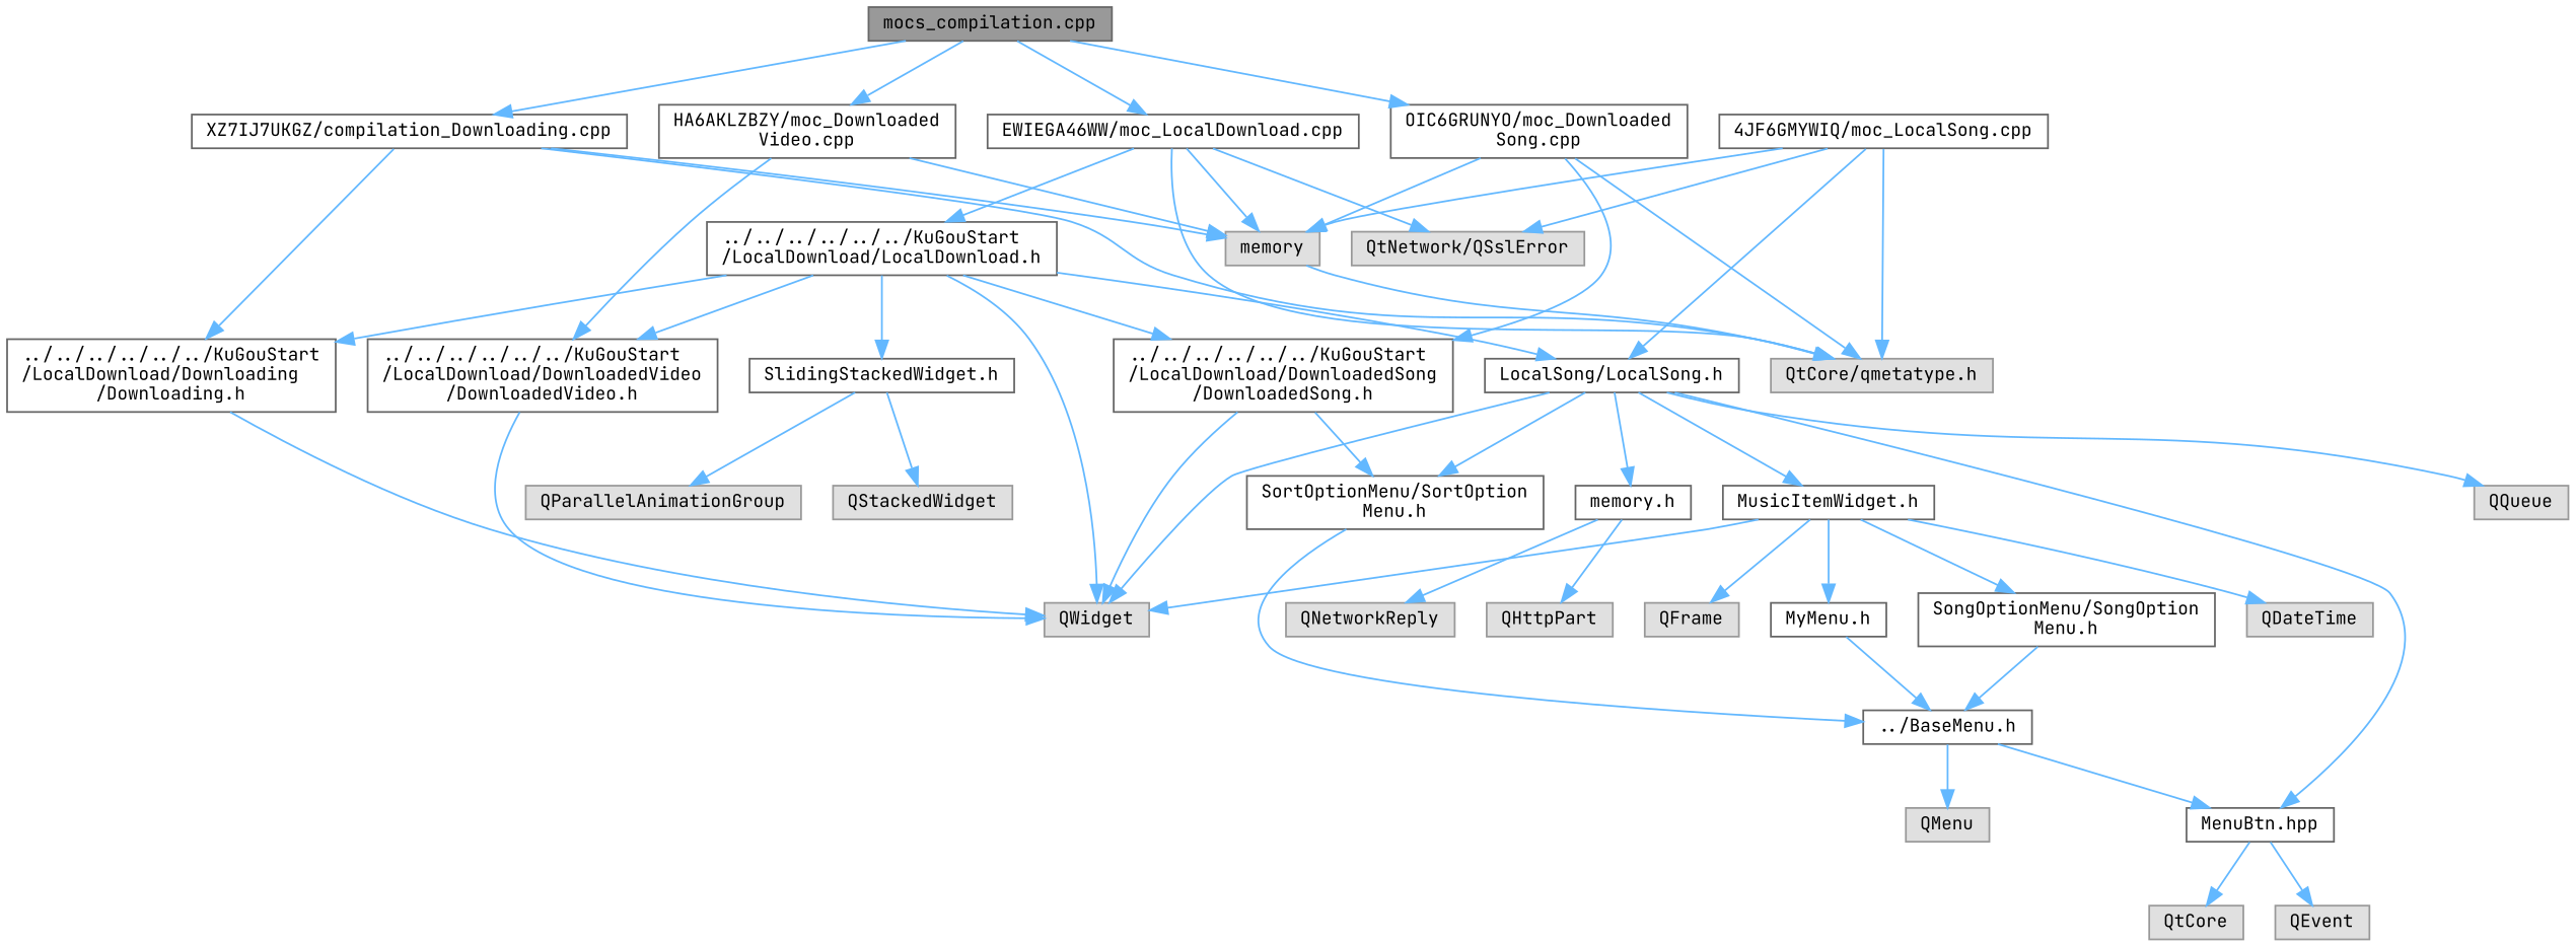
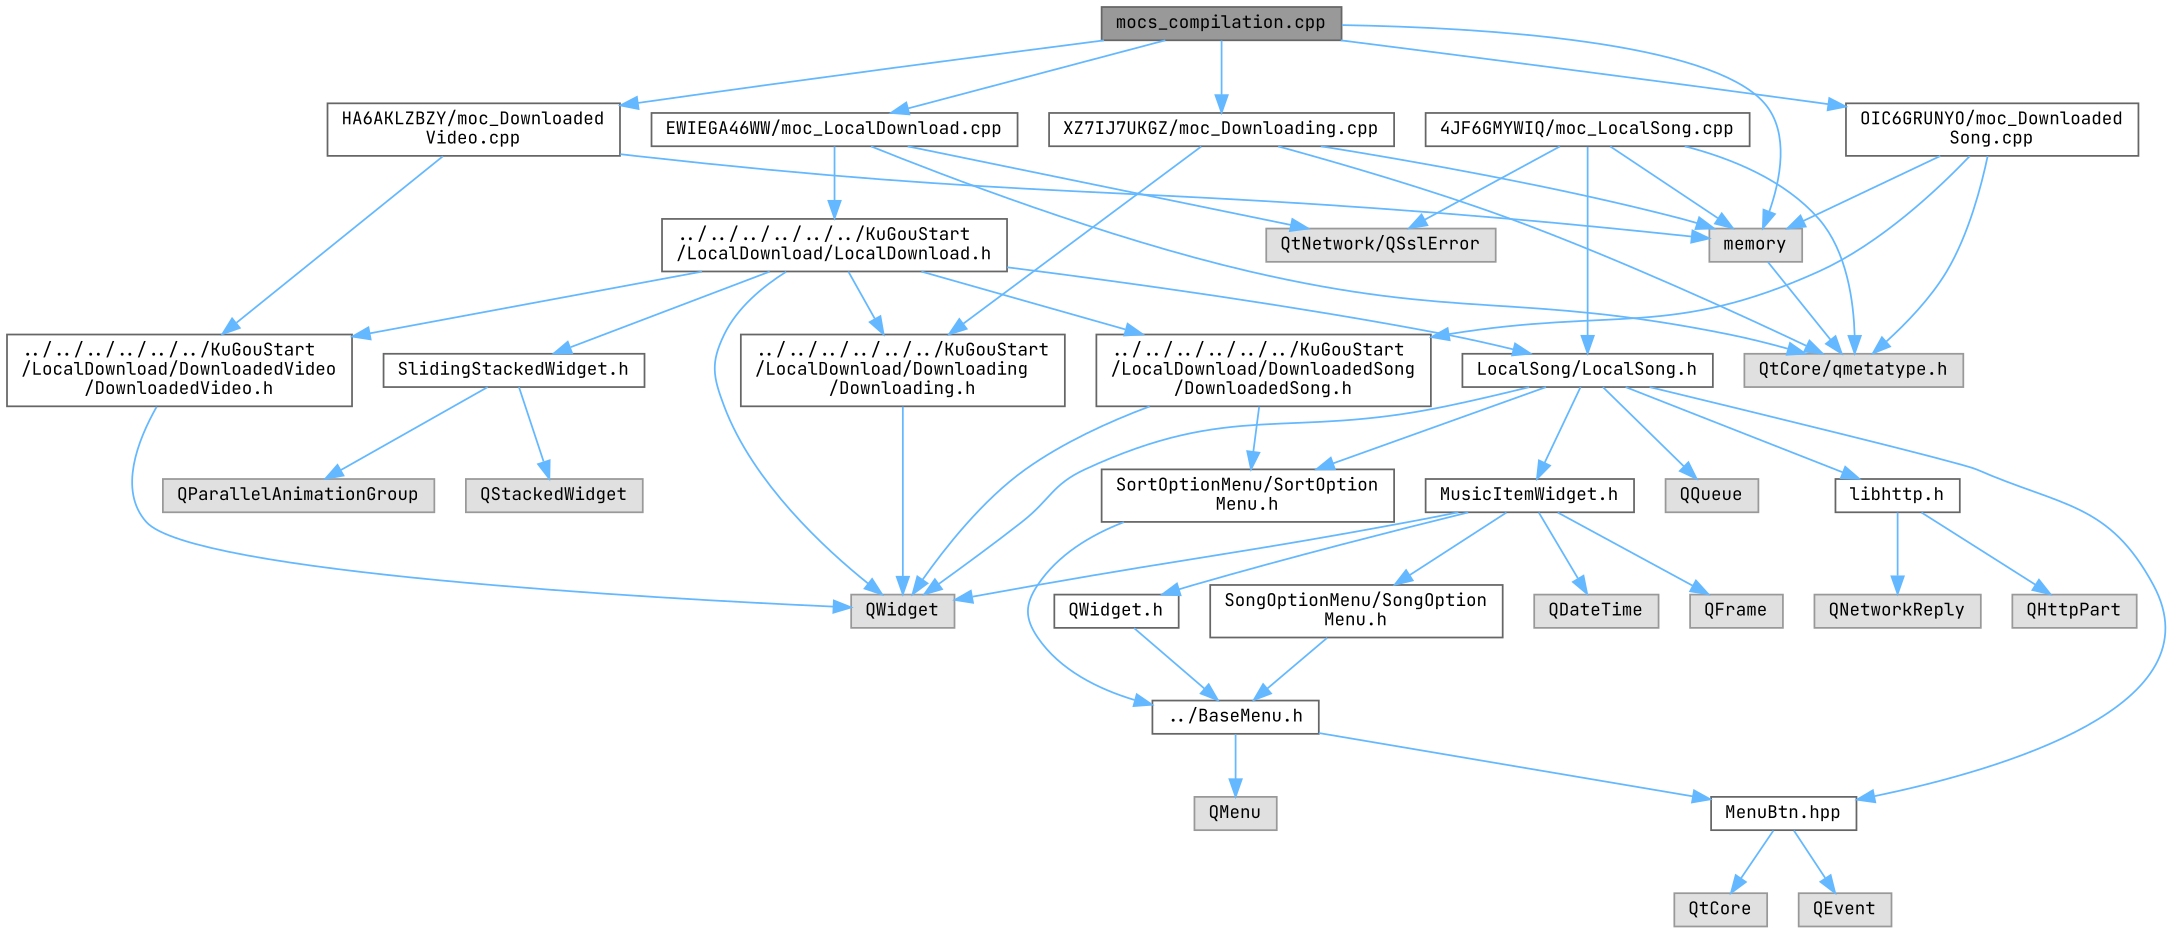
  digraph {
    fontname="JetBrains Mono"
    node [color=grey40 fillcolor=white fontname="JetBrains Mono" fontsize=10 shape=box style=filled]
    edge [color=steelblue1 fontname="JetBrains Mono" fontsize=10 labelfontname=Helvetica labelfontsize=10 style=solid]
    n1 [color=gray40 fillcolor=grey60 fontcolor=black height=0.2 label="mocs_compilation.cpp" width=0.4]
    n2 [height=0.2 label="OIC6GRUNYO/moc_Downloaded\lSong.cpp" width=0.4]
    n3 [height=0.2 label="HA6AKLZBZY/moc_Downloaded\lVideo.cpp" width=0.4]
-   n4 [height=0.2 label="XZ7IJ7UKGZ/compilation_Downloading.cpp" width=0.4]
+   n4 [height=0.2 label="XZ7IJ7UKGZ/moc_Downloading.cpp" width=0.4]
    n5 [height=0.2 label="EWIEGA46WW/moc_LocalDownload.cpp" width=0.4]
    n6 [height=0.2 label="../../../../../../KuGouStart\l/LocalDownload/DownloadedSong\l/DownloadedSong.h" width=0.4]
    n7 [color=grey60 fillcolor="#E0E0E0" height=0.2 label="QtCore/qmetatype.h" width=0.4]
    n8 [color=grey60 fillcolor="#E0E0E0" height=0.2 label=memory width=0.4]
    n9 [height=0.2 label="../../../../../../KuGouStart\l/LocalDownload/DownloadedVideo\l/DownloadedVideo.h" width=0.4]
    n10 [height=0.2 label="../../../../../../KuGouStart\l/LocalDownload/Downloading\l/Downloading.h" width=0.4]
    n11 [height=0.2 label="../../../../../../KuGouStart\l/LocalDownload/LocalDownload.h" width=0.4]
    n12 [color=grey60 fillcolor="#E0E0E0" height=0.2 label="QtNetwork/QSslError" width=0.4]
    n13 [height=0.2 label="4JF6GMYWIQ/moc_LocalSong.cpp" width=0.4]
    n14 [height=0.2 label="LocalSong/LocalSong.h" width=0.4]
    n15 [height=0.2 label="SortOptionMenu/SortOption\lMenu.h" width=0.4]
    n16 [color=grey60 fillcolor="#E0E0E0" height=0.2 label=QWidget width=0.4]
    n17 [height=0.2 label="../BaseMenu.h" width=0.4]
    n18 [height=0.2 label="MenuBtn.hpp" width=0.4]
    n19 [color=grey60 fillcolor="#E0E0E0" height=0.2 label=QMenu width=0.4]
    n20 [color=grey60 fillcolor="#E0E0E0" height=0.2 label=QtCore width=0.4]
    n21 [color=grey60 fillcolor="#E0E0E0" height=0.2 label=QEvent width=0.4]
    n22 [height=0.2 label="SlidingStackedWidget.h" width=0.4]
    n23 [height=0.2 label="MusicItemWidget.h" width=0.4]
-   n24 [height=0.2 label="memory.h" width=0.4]
+   n24 [height=0.2 label="libhttp.h" width=0.4]
    n25 [color=grey60 fillcolor="#E0E0E0" height=0.2 label=QQueue width=0.4]
    n26 [color=grey60 fillcolor="#E0E0E0" height=0.2 label=QStackedWidget width=0.4]
    n27 [color=grey60 fillcolor="#E0E0E0" height=0.2 label=QParallelAnimationGroup width=0.4]
-   n28 [height=0.2 label="MyMenu.h" width=0.4]
+   n28 [height=0.2 label="QWidget.h" width=0.4]
    n29 [height=0.2 label="SongOptionMenu/SongOption\lMenu.h" width=0.4]
    n30 [color=grey60 fillcolor="#E0E0E0" height=0.2 label=QDateTime width=0.4]
    n31 [color=grey60 fillcolor="#E0E0E0" height=0.2 label=QFrame width=0.4]
    n32 [color=grey60 fillcolor="#E0E0E0" height=0.2 label=QNetworkReply width=0.4]
    n33 [color=grey60 fillcolor="#E0E0E0" height=0.2 label=QHttpPart width=0.4]
    n1 -> n2
    n1 -> n3
    n1 -> n4
    n1 -> n5
    n2 -> n6
    n2 -> n7
    n2 -> n8
    n3 -> n8
    n3 -> n9
    n4 -> n7
    n4 -> n8
    n4 -> n10
    n5 -> n7
-   n5 -> n8
+   n1 -> n8
    n5 -> n11
    n5 -> n12
    n6 -> n15
    n6 -> n16
    n8 -> n7
    n9 -> n16
    n10 -> n16
    n11 -> n6
    n11 -> n9
    n11 -> n10
    n11 -> n14
    n11 -> n16
    n11 -> n22
    n13 -> n7
    n13 -> n8
    n13 -> n12
    n13 -> n14
    n14 -> n15
    n14 -> n16
    n14 -> n18
    n14 -> n23
    n14 -> n24
    n14 -> n25
    n15 -> n17
    n17 -> n18
    n17 -> n19
    n18 -> n20
    n18 -> n21
    n22 -> n26
    n22 -> n27
    n23 -> n16
    n23 -> n28
    n23 -> n29
    n23 -> n30
    n23 -> n31
    n24 -> n32
    n24 -> n33
    n28 -> n17
    n29 -> n17
  }
